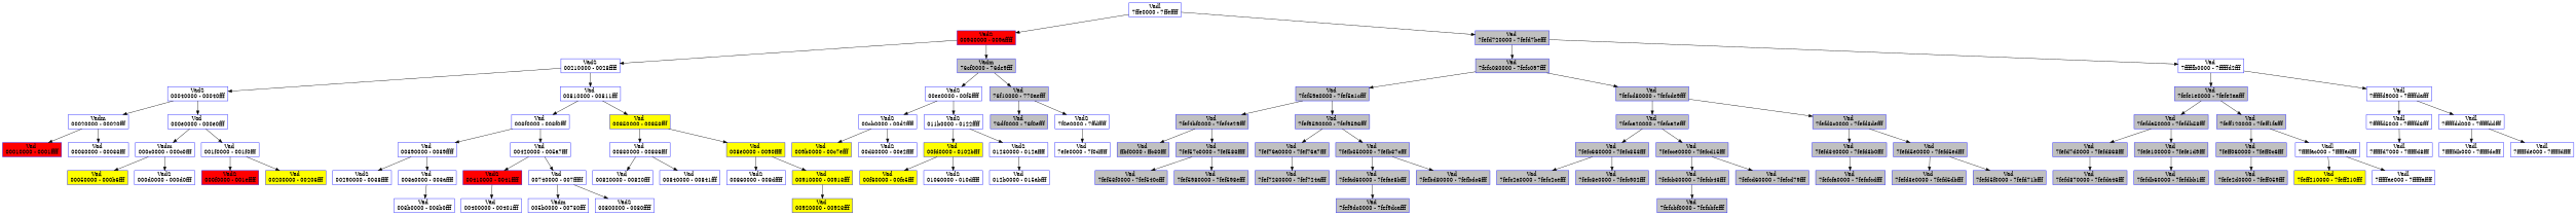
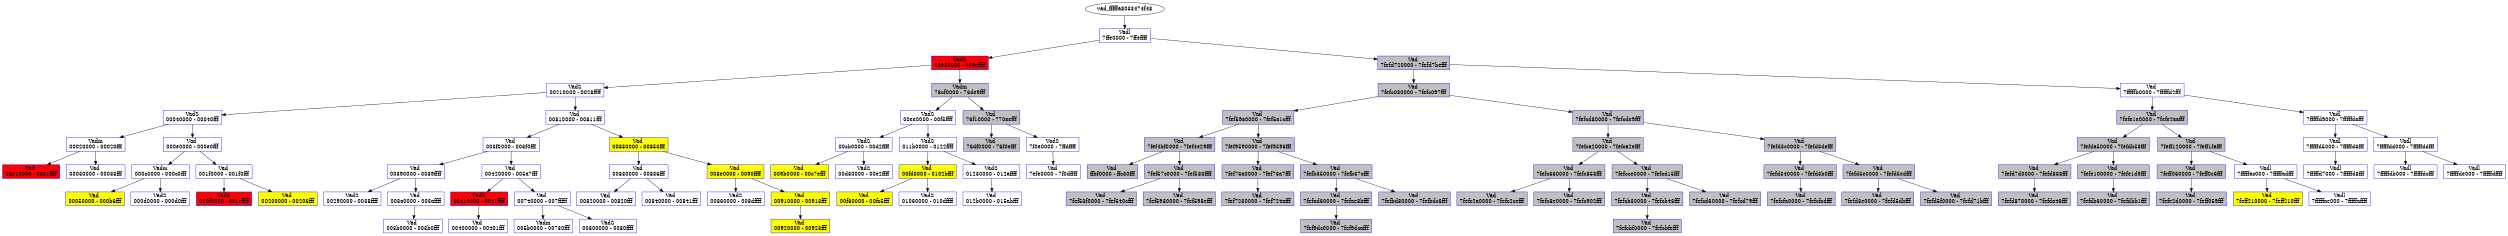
  digraph {
    rankdir=TB
    node [color=blue fillcolor=white shape=record style=filled]
    n1 [label="{ Vadl\n7ffe0000 - 7ffeffff }"]
+   vad_fffffa8033474f48 [color="" fillcolor="" shape="" style=""]
    n3 [fillcolor=red label="{ VadS\n00930000 - 009affff }"]
    n4 [fillcolor=gray label="{ Vad \n7fefd720000 - 7fefd7befff }"]
    n5 [label="{ VadS\n00210000 - 0028ffff }"]
    n6 [fillcolor=gray label="{ Vadm\n76cf0000 - 76de9fff }"]
    n7 [label="{ VadS\n00040000 - 00040fff }"]
    n8 [label="{ Vad \n00810000 - 00811fff }"]
    n9 [label="{ Vadm\n00020000 - 00020fff }"]
    n10 [label="{ Vad \n000e0000 - 000e0fff }"]
    n11 [fillcolor=red label="{ Vad \n00010000 - 0001ffff }"]
    n12 [label="{ Vad \n00030000 - 00033fff }"]
    n13 [label="{ Vadm\n000c0000 - 000c0fff }"]
    n14 [label="{ Vad \n001f0000 - 001f0fff }"]
    n15 [fillcolor=yellow label="{ Vad \n00050000 - 000b6fff }"]
    n16 [label="{ VadS\n000d0000 - 000d0fff }"]
    n17 [fillcolor=red label="{ VadS\n000f0000 - 001effff }"]
    n18 [fillcolor=yellow label="{ Vad \n00200000 - 00206fff }"]
    n19 [label="{ Vad \n003f0000 - 003f0fff }"]
    n20 [fillcolor=yellow label="{ Vad \n00850000 - 00853fff }"]
    n21 [label="{ Vad \n00390000 - 0039ffff }"]
    n22 [label="{ Vad \n00420000 - 005a7fff }"]
    n23 [label="{ VadS\n00290000 - 0038ffff }"]
    n24 [label="{ Vad \n003a0000 - 003affff }"]
    n25 [label="{ Vad \n003b0000 - 003b0fff }"]
    n26 [fillcolor=red label="{ VadS\n00410000 - 0041ffff }"]
    n27 [label="{ Vad \n00740000 - 007fffff }"]
    n28 [label="{ Vad \n00400000 - 00401fff }"]
    n29 [label="{ Vadm\n005b0000 - 00730fff }"]
    n30 [label="{ VadS\n00800000 - 0080ffff }"]
    n31 [label="{ Vad \n00830000 - 00836fff }"]
    n32 [fillcolor=yellow label="{ Vad \n008e0000 - 0090ffff }"]
    n33 [label="{ Vad \n00820000 - 00820fff }"]
    n34 [label="{ Vad \n00840000 - 00841fff }"]
    n35 [label="{ VadS\n00860000 - 008dffff }"]
    n36 [fillcolor=yellow label="{ Vad \n00910000 - 00913fff }"]
    n37 [fillcolor=yellow label="{ Vad \n00920000 - 00923fff }"]
    n38 [label="{ VadS\n00ee0000 - 00f5ffff }"]
    n39 [fillcolor=gray label="{ Vad \n76f10000 - 770aefff }"]
    n40 [label="{ VadS\n00cb0000 - 00d2ffff }"]
    n41 [label="{ VadS\n011b0000 - 0122ffff }"]
    n42 [fillcolor=yellow label="{ Vad \n009b0000 - 00c7efff }"]
    n43 [label="{ VadS\n00d30000 - 00e2ffff }"]
    n44 [fillcolor=yellow label="{ Vad \n00fd0000 - 0102bfff }"]
    n45 [label="{ VadS\n01230000 - 012affff }"]
    n46 [fillcolor=yellow label="{ Vad \n00f60000 - 00fc5fff }"]
    n47 [label="{ VadS\n01060000 - 010dffff }"]
    n48 [label="{ Vad \n012b0000 - 015abfff }"]
    n49 [fillcolor=gray label="{ Vad \n76df0000 - 76f0efff }"]
    n50 [label="{ VadS\n7f0e0000 - 7ffdffff }"]
    n51 [label="{ Vad \n7efe0000 - 7f0dffff }"]
    n52 [fillcolor=gray label="{ Vad \n7fefc080000 - 7fefc097fff }"]
    n53 [label="{ Vad \n7fffffb0000 - 7fffffd2fff }"]
    n54 [fillcolor=gray label="{ Vad \n7fef59a0000 - 7fef5a1cfff }"]
    n55 [fillcolor=gray label="{ Vad \n7fefcd80000 - 7fefcde9fff }"]
    n56 [fillcolor=gray label="{ Vad \n7fef4bf0000 - 7fef4e29fff }"]
    n57 [fillcolor=gray label="{ Vad \n7fef9590000 - 7fef9596fff }"]
    n58 [fillcolor=gray label="{ Vad \nffbf0000 - ffc30fff }"]
    n59 [fillcolor=gray label="{ Vad \n7fef57c0000 - 7fef583ffff }"]
    n60 [fillcolor=gray label="{ Vad \n7fef53f0000 - 7fef540cfff }"]
    n61 [fillcolor=gray label="{ Vad \n7fef5980000 - 7fef598efff }"]
    n62 [fillcolor=gray label="{ Vad \n7fef76a0000 - 7fef76a7fff }"]
    n63 [fillcolor=gray label="{ Vad \n7fefb350000 - 7fefb37cfff }"]
    n64 [fillcolor=gray label="{ Vad \n7fef7230000 - 7fef724afff }"]
    n65 [fillcolor=gray label="{ Vad \n7fefad60000 - 7fefae8bfff }"]
    n66 [fillcolor=gray label="{ Vad \n7fefbd80000 - 7fefbdc6fff }"]
    n67 [fillcolor=gray label="{ Vad \n7fef9dc0000 - 7fef9dcafff }"]
    n68 [fillcolor=gray label="{ Vad \n7fefca20000 - 7fefca2efff }"]
    n69 [fillcolor=gray label="{ Vad \n7fefd3c0000 - 7fefd3defff }"]
    n70 [fillcolor=gray label="{ Vad \n7fefc660000 - 7fefc853fff }"]
    n71 [fillcolor=gray label="{ Vad \n7fefcce0000 - 7fefcd15fff }"]
    n72 [fillcolor=gray label="{ Vad \n7fefc2a0000 - 7fefc2cefff }"]
    n73 [fillcolor=gray label="{ Vad \n7fefc8e0000 - 7fefc902fff }"]
    n74 [fillcolor=gray label="{ Vad \n7fefcb30000 - 7fefcb43fff }"]
    n75 [fillcolor=gray label="{ Vad \n7fefcd60000 - 7fefcd79fff }"]
    n76 [fillcolor=gray label="{ Vad \n7fefcbf0000 - 7fefcbfefff }"]
    n77 [fillcolor=gray label="{ Vad \n7fefd340000 - 7fefd3b0fff }"]
    n78 [fillcolor=gray label="{ Vad \n7fefd5e0000 - 7fefd5edfff }"]
    n79 [fillcolor=gray label="{ Vad \n7fefcfa0000 - 7fefcfcdfff }"]
    n80 [fillcolor=gray label="{ Vad \n7fefd3e0000 - 7fefd5dbfff }"]
    n81 [fillcolor=gray label="{ Vad \n7fefd5f0000 - 7fefd71bfff }"]
    n82 [fillcolor=gray label="{ Vad \n7fefe1e0000 - 7fefe2aafff }"]
    n83 [label="{ Vadl\n7fffffd9000 - 7fffffdafff }"]
    n84 [fillcolor=gray label="{ Vad \n7fefda50000 - 7fefdb58fff }"]
    n85 [fillcolor=gray label="{ Vad \n7feff120000 - 7feff1fafff }"]
    n86 [fillcolor=gray label="{ Vad \n7fefd7d0000 - 7fefd868fff }"]
    n87 [fillcolor=gray label="{ Vad \n7fefe100000 - 7fefe1d9fff }"]
    n88 [fillcolor=gray label="{ Vad \n7fefd870000 - 7fefda46fff }"]
    n89 [fillcolor=gray label="{ Vad \n7fefdb60000 - 7fefdbb1fff }"]
    n90 [fillcolor=gray label="{ Vad \n7feff060000 - 7feff0c6fff }"]
    n91 [label="{ Vadl\n7fffffac000 - 7fffffadfff }"]
    n92 [fillcolor=gray label="{ Vad \n7fefe2d0000 - 7feff059fff }"]
    n93 [fillcolor=yellow label="{ Vad \n7feff210000 - 7feff210fff }"]
    n94 [label="{ Vadl\n7fffffae000 - 7fffffaffff }"]
    n95 [label="{ Vadl\n7fffffd5000 - 7fffffd6fff }"]
    n96 [label="{ Vadl\n7fffffdd000 - 7fffffddfff }"]
    n97 [label="{ Vadl\n7fffffd7000 - 7fffffd8fff }"]
    n98 [label="{ Vadl\n7fffffdb000 - 7fffffdcfff }"]
    n99 [label="{ Vadl\n7fffffde000 - 7fffffdffff }"]
    n1 -> n3
    n1 -> n4
+   vad_fffffa8033474f48 -> n1
    n3 -> n5
    n3 -> n6
    n4 -> n52
    n4 -> n53
    n5 -> n7
    n5 -> n8
    n6 -> n38
    n6 -> n39
    n7 -> n9
    n7 -> n10
    n8 -> n19
    n8 -> n20
    n9 -> n11
    n9 -> n12
    n10 -> n13
    n10 -> n14
    n13 -> n15
    n13 -> n16
    n14 -> n17
    n14 -> n18
    n19 -> n21
    n19 -> n22
    n20 -> n31
    n20 -> n32
    n21 -> n23
    n21 -> n24
    n22 -> n26
    n22 -> n27
    n24 -> n25
    n26 -> n28
    n27 -> n29
    n27 -> n30
    n31 -> n33
    n31 -> n34
    n32 -> n35
    n32 -> n36
    n36 -> n37
    n38 -> n40
    n38 -> n41
    n39 -> n49
    n39 -> n50
    n40 -> n42
    n40 -> n43
    n41 -> n44
    n41 -> n45
    n44 -> n46
    n44 -> n47
    n45 -> n48
    n50 -> n51
    n52 -> n54
    n52 -> n55
    n53 -> n82
    n53 -> n83
    n54 -> n56
    n54 -> n57
    n55 -> n68
    n55 -> n69
    n56 -> n58
    n56 -> n59
    n57 -> n62
    n57 -> n63
    n59 -> n60
    n59 -> n61
    n62 -> n64
    n63 -> n65
    n63 -> n66
    n65 -> n67
    n68 -> n70
    n68 -> n71
    n69 -> n77
    n69 -> n78
    n70 -> n72
    n70 -> n73
    n71 -> n74
    n71 -> n75
    n74 -> n76
    n77 -> n79
    n78 -> n80
    n78 -> n81
    n82 -> n84
    n82 -> n85
    n83 -> n95
    n83 -> n96
    n84 -> n86
    n84 -> n87
    n85 -> n90
    n85 -> n91
    n86 -> n88
    n87 -> n89
    n90 -> n92
    n91 -> n93
    n91 -> n94
    n95 -> n97
    n96 -> n98
    n96 -> n99
  }
